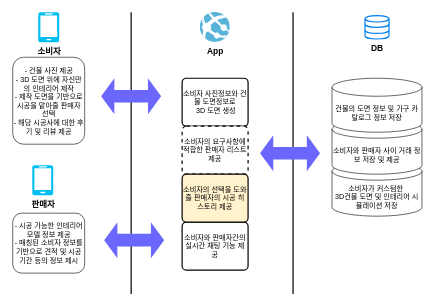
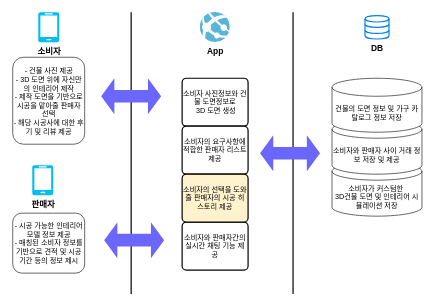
  <mxCell id="0" />
  <mxCell id="1" parent="0" />
  <mxCell id="2" value="" style="line;strokeWidth=2;direction=south;html=1;" vertex="1" parent="1"><mxGeometry x="213" y="20" width="10" height="470" as="geometry" /></mxCell>
  <mxCell id="3" value="" style="line;strokeWidth=2;direction=south;html=1;" vertex="1" parent="1"><mxGeometry x="483" y="20" width="10" height="470" as="geometry" /></mxCell>
  <mxCell id="4" value="소비자가 커스텀한&amp;nbsp;&lt;div&gt;3D건물 도면 및 인테리어 시뮬레이션 저장&lt;/div&gt;" style="shape=cylinder3;whiteSpace=wrap;html=1;boundedLbl=1;backgroundOutline=1;size=15;" vertex="1" parent="1"><mxGeometry x="553" y="270" width="150" height="90" as="geometry" /></mxCell>
  <mxCell id="5" value="소비자와 판매자 사이 거래 정보 저장 및 제공" style="shape=cylinder3;whiteSpace=wrap;html=1;boundedLbl=1;backgroundOutline=1;size=15;" vertex="1" parent="1"><mxGeometry x="553" y="200" width="150" height="90" as="geometry" /></mxCell>
  <mxCell id="6" value="건물의 도면 정보 및 가구 카탈로그 정보 저장" style="shape=cylinder3;whiteSpace=wrap;html=1;boundedLbl=1;backgroundOutline=1;size=15;" vertex="1" parent="1"><mxGeometry x="553" y="130" width="150" height="90" as="geometry" /></mxCell>
  <mxCell id="7" value="소비자 사진정보와 건물 도면정보로&lt;div&gt;&amp;nbsp;3D 도면 생성&lt;/div&gt;" style="rounded=1;whiteSpace=wrap;html=1;absoluteArcSize=1;arcSize=14;strokeWidth=2;" vertex="1" parent="1"><mxGeometry x="303" y="130" width="110" height="80" as="geometry" /></mxCell>
- <mxCell id="8" value="소비자의 요구사항에 적합한 판매자 리스트 제공" style="rounded=1;whiteSpace=wrap;html=1;absoluteArcSize=1;arcSize=14;strokeWidth=2;dashed=1;" vertex="1" parent="1"><mxGeometry x="303" y="210" width="110" height="80" as="geometry" /></mxCell>
+ <mxCell id="8" value="소비자의 요구사항에 적합한 판매자 리스트 제공" style="rounded=1;whiteSpace=wrap;html=1;absoluteArcSize=1;arcSize=14;strokeWidth=2;" vertex="1" parent="1"><mxGeometry x="303" y="210" width="110" height="80" as="geometry" /></mxCell>
  <mxCell id="9" value="소비자와 판매자간의 실시간 채팅 기능 제공" style="rounded=1;whiteSpace=wrap;html=1;absoluteArcSize=1;arcSize=14;strokeWidth=2;" vertex="1" parent="1"><mxGeometry x="303" y="370" width="110" height="80" as="geometry" /></mxCell>
  <mxCell id="10" value="소비자의 선택을 도와줄 판매자의 시공 히스토리 제공" style="rounded=1;whiteSpace=wrap;html=1;absoluteArcSize=1;arcSize=14;strokeWidth=2;fillColor=#fff2cc;" vertex="1" parent="1"><mxGeometry x="303" y="290" width="110" height="80" as="geometry" /></mxCell>
  <mxCell id="11" value="소비자" style="verticalLabelPosition=bottom;html=1;verticalAlign=top;align=center;strokeColor=none;fillColor=#00BEF2;shape=mxgraph.azure.mobile;pointerEvents=1;fontStyle=1;fontSize=14;" vertex="1" parent="1"><mxGeometry x="63" y="20" width="35" height="50" as="geometry" /></mxCell>
  <mxCell id="12" value="- 건물 사진 제공&lt;div&gt;- 3D 도면 위에 자신만의 인테리어 제작&lt;/div&gt;&lt;div&gt;- 제작 도면을 기반으로 시공을 맡아줄 판매자 선택&lt;/div&gt;&lt;div&gt;- 해당 시공사에 대한 후기 및 리뷰 제공&lt;/div&gt;" style="rounded=1;whiteSpace=wrap;html=1;" vertex="1" parent="1"><mxGeometry x="20.5" y="95" width="120" height="145" as="geometry" /></mxCell>
  <mxCell id="13" value="판매자" style="verticalLabelPosition=bottom;html=1;verticalAlign=top;align=center;strokeColor=none;fillColor=#00BEF2;shape=mxgraph.azure.mobile;pointerEvents=1;fontSize=14;fontStyle=1" vertex="1" parent="1"><mxGeometry x="53" y="275" width="35" height="50" as="geometry" /></mxCell>
  <mxCell id="14" value="- 시공 가능한 인테리어 모델 정보 제공&lt;div&gt;- 매칭된 소비자 정보를 기반으로 견적 및 시공 기간 등의 정보 제시&lt;/div&gt;" style="rounded=1;whiteSpace=wrap;html=1;" vertex="1" parent="1"><mxGeometry x="20.5" y="355" width="120" height="100" as="geometry" /></mxCell>
  <mxCell id="15" value="App" style="image;sketch=0;aspect=fixed;html=1;points=[];align=center;fontSize=14;image=img/lib/mscae/App_Services.svg;fontStyle=1" vertex="1" parent="1"><mxGeometry x="333" y="20" width="50" height="50" as="geometry" /></mxCell>
  <mxCell id="16" value="DB" style="html=1;verticalLabelPosition=bottom;align=center;labelBackgroundColor=#ffffff;verticalAlign=top;strokeWidth=2;strokeColor=#0080F0;shadow=0;dashed=0;shape=mxgraph.ios7.icons.data;fontStyle=1;fontSize=14;" vertex="1" parent="1"><mxGeometry x="608" y="25.45" width="40" height="39.1" as="geometry" /></mxCell>
  <mxCell id="17" value="" style="html=1;shadow=0;dashed=0;align=center;verticalAlign=middle;shape=mxgraph.arrows2.twoWayArrow;dy=0.65;dx=22;fillColor=#6C67FC;strokeColor=none;" vertex="1" parent="1"><mxGeometry x="168" y="130" width="100" height="60" as="geometry" /></mxCell>
  <mxCell id="18" value="" style="html=1;shadow=0;dashed=0;align=center;verticalAlign=middle;shape=mxgraph.arrows2.twoWayArrow;dy=0.65;dx=22;fillColor=#6C67FC;strokeColor=none;" vertex="1" parent="1"><mxGeometry x="173" y="370" width="100" height="60" as="geometry" /></mxCell>
  <mxCell id="19" value="" style="html=1;shadow=0;dashed=0;align=center;verticalAlign=middle;shape=mxgraph.arrows2.twoWayArrow;dy=0.65;dx=22;fillColor=#6C67FC;strokeColor=none;" vertex="1" parent="1"><mxGeometry x="433" y="225" width="100" height="60" as="geometry" /></mxCell>
